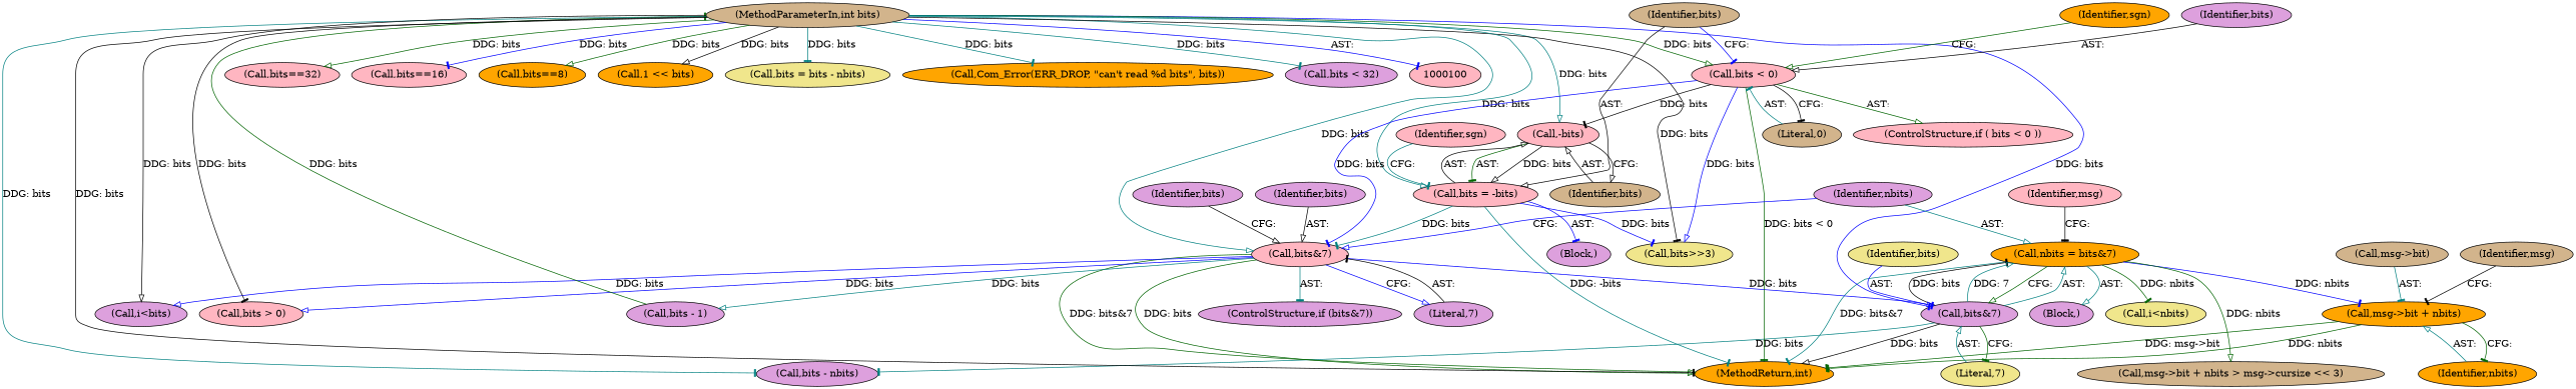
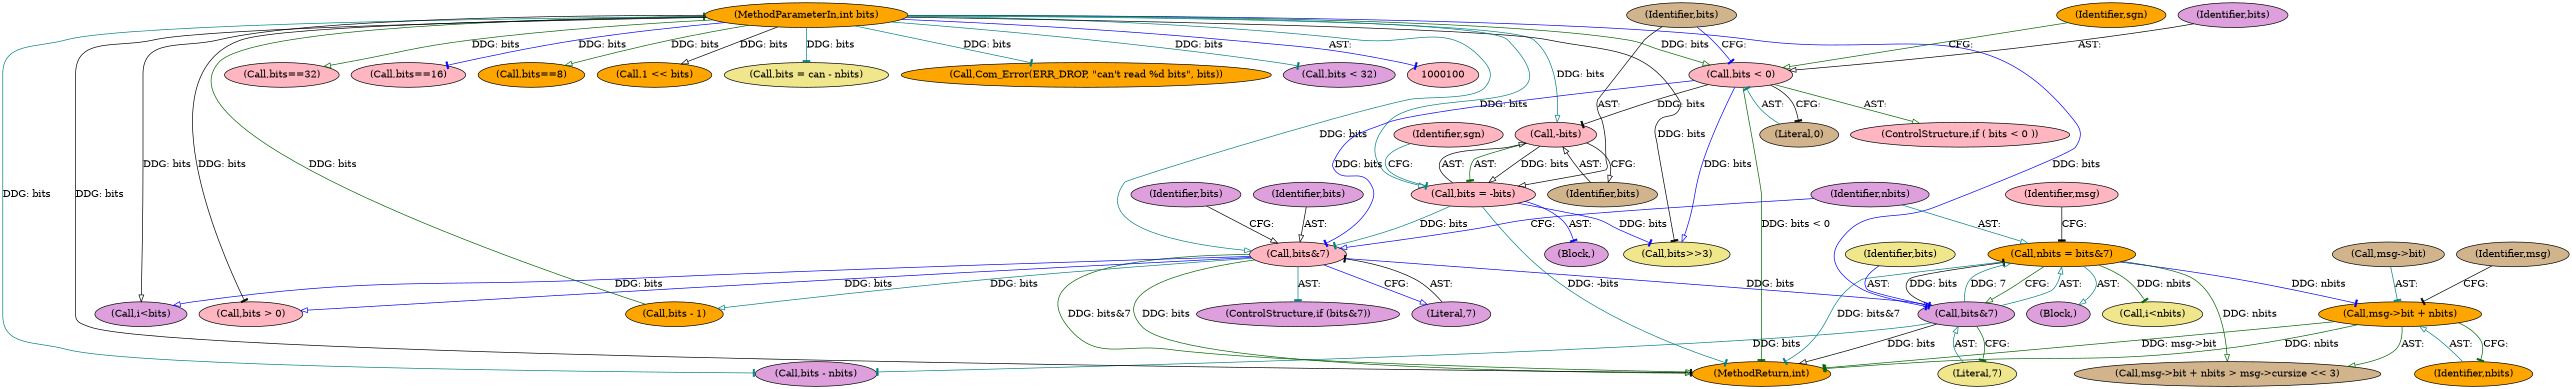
  digraph {
    node [fillcolor=plum style=filled]
    edge [arrowhead=tee color=teal]
    n1 [fillcolor=orange label="(Call,msg->bit + nbits)"]
    n2 [fillcolor=tan label="(Call,msg->bit + nbits > msg->cursize << 3)"]
    n3 [fillcolor=orange label="(MethodReturn,int)"]
    n4 [fillcolor=orange label="(Identifier,nbits)"]
    n5 [fillcolor=orange label="(Call,nbits = bits&7)"]
    n6 [label="(Call,bits&7)"]
    n7 [label="(Block,)"]
    n8 [fillcolor=khaki label="(Call,i<nbits)"]
    n9 [label="(Call,bits - nbits)"]
    n10 [fillcolor=khaki label="(Literal,7)"]
    n11 [fillcolor=lightpink label="(Call,bits&7)"]
-   n12 [label="(Call,bits - 1)"]
+   n12 [fillcolor=orange label="(Call,bits - 1)"]
    n13 [label="(ControlStructure,if (bits&7))"]
    n14 [label="(Call,i<bits)"]
    n15 [label="(Literal,7)"]
    n16 [fillcolor=lightpink label="(Call,bits > 0)"]
-   n17 [fillcolor=tan label="(MethodParameterIn,int bits)"]
+   n17 [fillcolor=orange label="(MethodParameterIn,int bits)"]
    n18 [fillcolor=lightpink label="(Call,bits < 0)"]
    n19 [fillcolor=lightpink label="(Call,-bits)"]
    n20 [fillcolor=lightpink label="(ControlStructure,if ( bits < 0 ))"]
    n21 [fillcolor=khaki label="(Call,bits>>3)"]
    n22 [fillcolor=tan label="(Literal,0)"]
    n23 [fillcolor=lightpink label="(Call,bits = -bits)"]
    n24 [fillcolor=tan label="(Identifier,bits)"]
    n25 [fillcolor=lightpink label="(Call,bits==32)"]
    n26 [fillcolor=lightpink label="(Call,bits==16)"]
    n27 [fillcolor=orange label="(Call,bits==8)"]
    n28 [fillcolor=orange label="(Call,1 << bits)"]
-   n29 [fillcolor=khaki label="(Call,bits = bits - nbits)"]
+   n29 [fillcolor=khaki label="(Call,bits = can - nbits)"]
    n30 [fillcolor=orange label="(Call,Com_Error(ERR_DROP, \"can't read %d bits\", bits))"]
    n31 [label="(Call,bits < 32)"]
    1000100 [fillcolor=lightpink]
    n33 [label="(Block,)"]
    n34 [fillcolor=orange label="(Identifier,sgn)"]
    n35 [label="(Identifier,bits)"]
    n36 [label="(Identifier,nbits)"]
    n37 [fillcolor=tan label="(Identifier,bits)"]
    n38 [fillcolor=lightpink label="(Identifier,msg)"]
    n39 [fillcolor=tan label="(Identifier,msg)"]
    n40 [fillcolor=lightpink label="(Identifier,sgn)"]
    n41 [fillcolor=tan label="(Call,msg->bit)"]
    n42 [label="(Identifier,bits)"]
    n43 [label="(Identifier,bits)"]
    n44 [fillcolor=khaki label="(Identifier,bits)"]
+   n1 -> n2 [arrowhead=onormal color=darkgreen label="AST: "]
    n1 -> n3 [color=darkgreen label="DDG: msg->bit"]
    n1 -> n3 [color=darkgreen label="DDG: nbits"]
    n1 -> n4 [color=darkgreen label="CFG: "]
    n4 -> n1 [arrowhead=onormal label="AST: "]
    n5 -> n1 [color=blue label="DDG: nbits"]
    n5 -> n2 [arrowhead=onormal color=darkgreen label="DDG: nbits"]
    n5 -> n3 [label="DDG: bits&7"]
    n5 -> n6 [arrowhead=onormal color=darkgreen label="CFG: "]
    n5 -> n7 [arrowhead=onormal label="AST: "]
    n5 -> n8 [color=darkgreen label="DDG: nbits"]
    n6 -> n3 [arrowhead=onormal color=black label="DDG: bits"]
    n6 -> n5 [arrowhead=onormal label="AST: "]
    n6 -> n5 [color=black label="DDG: bits"]
    n6 -> n5 [arrowhead=onormal label="DDG: 7"]
    n6 -> n9 [label="DDG: bits"]
    n6 -> n10 [color=darkgreen label="CFG: "]
    n10 -> n6 [arrowhead=onormal label="AST: "]
    n11 -> n3 [arrowhead=onormal color=darkgreen label="DDG: bits"]
    n11 -> n3 [arrowhead=onormal color=darkgreen label="DDG: bits&7"]
    n11 -> n6 [arrowhead=onormal color=blue label="DDG: bits"]
    n11 -> n12 [arrowhead=onormal label="DDG: bits"]
    n11 -> n13 [label="AST: "]
    n11 -> n14 [arrowhead=onormal color=blue label="DDG: bits"]
    n11 -> n15 [arrowhead=onormal color=blue label="CFG: "]
    n11 -> n16 [arrowhead=onormal color=blue label="DDG: bits"]
    n12 -> n17 [color=darkgreen label="DDG: bits"]
    n15 -> n11 [color=black label="AST: "]
    n17 -> n3 [color=black label="DDG: bits"]
    n17 -> n6 [color=blue label="DDG: bits"]
    n17 -> n9 [label="DDG: bits"]
    n17 -> n11 [arrowhead=onormal label="DDG: bits"]
    n17 -> n14 [arrowhead=onormal color=black label="DDG: bits"]
    n17 -> n16 [color=black label="DDG: bits"]
    n17 -> n18 [arrowhead=onormal color=darkgreen label="DDG: bits"]
    n17 -> n19 [arrowhead=onormal label="DDG: bits"]
    n17 -> n21 [color=black label="DDG: bits"]
    n17 -> n23 [arrowhead=onormal label="DDG: bits"]
    n17 -> n25 [arrowhead=onormal color=darkgreen label="DDG: bits"]
    n17 -> n26 [color=blue label="DDG: bits"]
    n17 -> n27 [arrowhead=onormal color=darkgreen label="DDG: bits"]
    n17 -> n28 [arrowhead=onormal color=black label="DDG: bits"]
    n17 -> n29 [label="DDG: bits"]
    n17 -> n30 [label="DDG: bits"]
    n17 -> n31 [label="DDG: bits"]
    n17 -> 1000100 [color=blue label="AST: "]
    n18 -> n3 [color=darkgreen label="DDG: bits < 0"]
    n18 -> n11 [color=blue label="DDG: bits"]
    n18 -> n19 [color=black label="DDG: bits"]
    n18 -> n20 [arrowhead=onormal color=darkgreen label="AST: "]
    n18 -> n21 [arrowhead=onormal color=blue label="DDG: bits"]
    n18 -> n22 [color=black label="CFG: "]
    n19 -> n23 [color=darkgreen label="AST: "]
    n19 -> n23 [arrowhead=onormal color=black label="DDG: bits"]
    n19 -> n24 [arrowhead=onormal color=black label="CFG: "]
    n22 -> n18 [label="AST: "]
    n23 -> n3 [label="DDG: -bits"]
    n23 -> n11 [label="DDG: bits"]
    n23 -> n19 [arrowhead=onormal color=black label="AST: "]
    n23 -> n21 [color=blue label="DDG: bits"]
    n23 -> n33 [color=blue label="AST: "]
    n24 -> n19 [arrowhead=onormal color=black label="AST: "]
    n34 -> n18 [arrowhead=onormal color=darkgreen label="CFG: "]
    n35 -> n11 [arrowhead=onormal color=black label="CFG: "]
    n36 -> n5 [arrowhead=onormal label="AST: "]
    n36 -> n11 [arrowhead=onormal color=blue label="CFG: "]
    n37 -> n18 [color=blue label="CFG: "]
    n37 -> n23 [arrowhead=onormal color=black label="AST: "]
    n38 -> n5 [color=black label="CFG: "]
    n39 -> n1 [color=black label="CFG: "]
    n40 -> n23 [label="CFG: "]
    n41 -> n1 [label="AST: "]
    n42 -> n11 [arrowhead=onormal color=black label="AST: "]
    n43 -> n18 [arrowhead=onormal color=black label="AST: "]
    n44 -> n6 [color=blue label="AST: "]
  }
